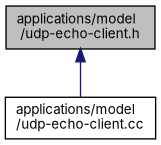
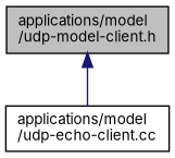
  digraph {
    fontname=Inter
    node [color=black fontname=Inter fontsize=10 shape=record style=filled]
-   n1 [fillcolor=grey75 fontcolor=black height=0.2 label="applications/model\l/udp-echo-client.h" width=0.4]
+   n1 [fillcolor=grey75 fontcolor=black height=0.2 label="applications/model\l/udp-model-client.h" width=0.4]
    n2 [fillcolor=white height=0.2 label="applications/model\l/udp-echo-client.cc" width=0.4]
    n1 -> n2 [color=midnightblue dir=back fontname=Inter fontsize=10 labelfontname=Helvetica labelfontsize=10 style=solid]
  }
